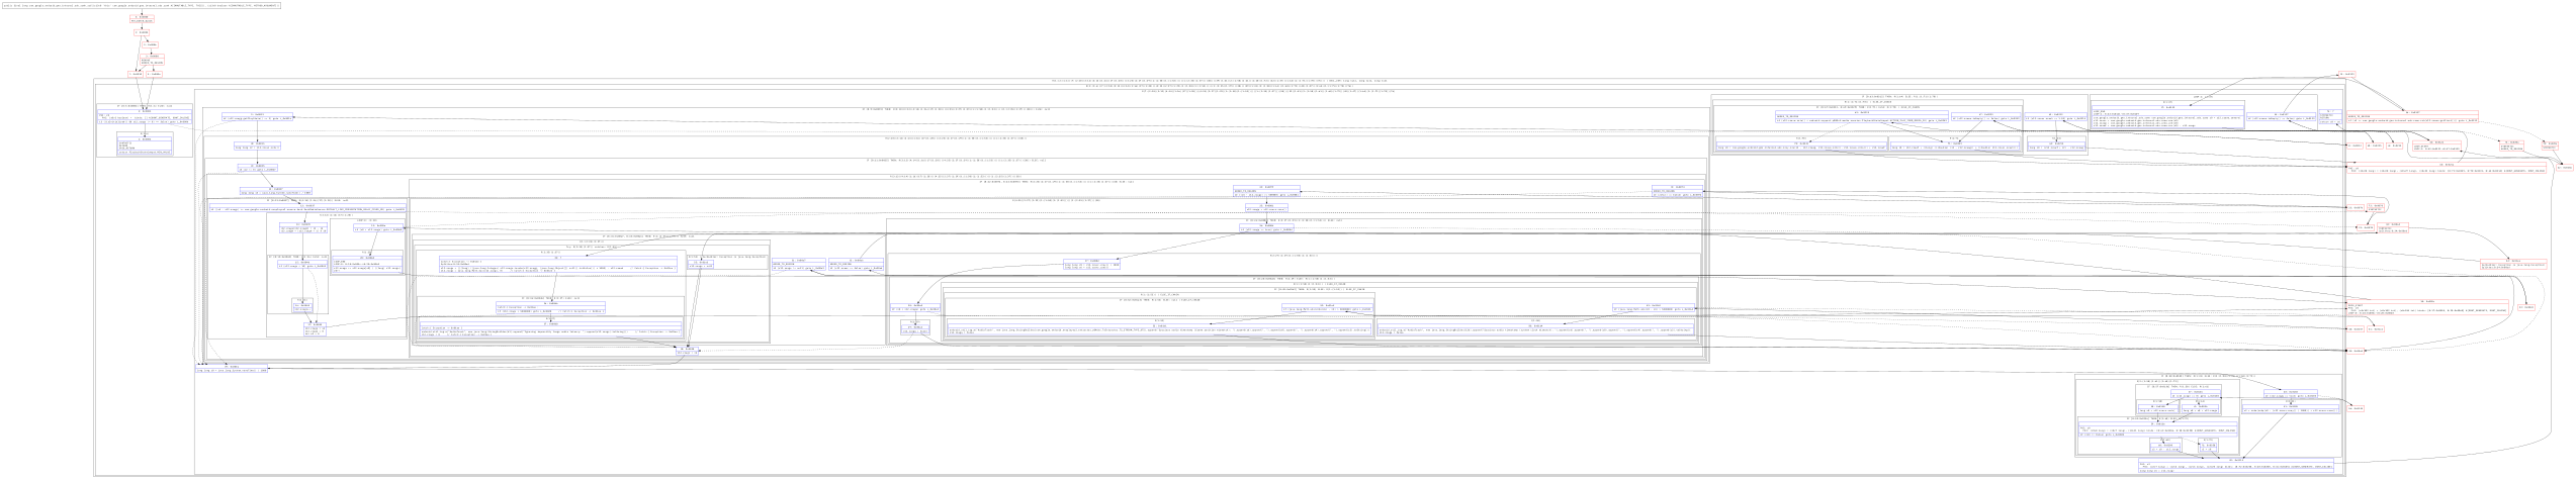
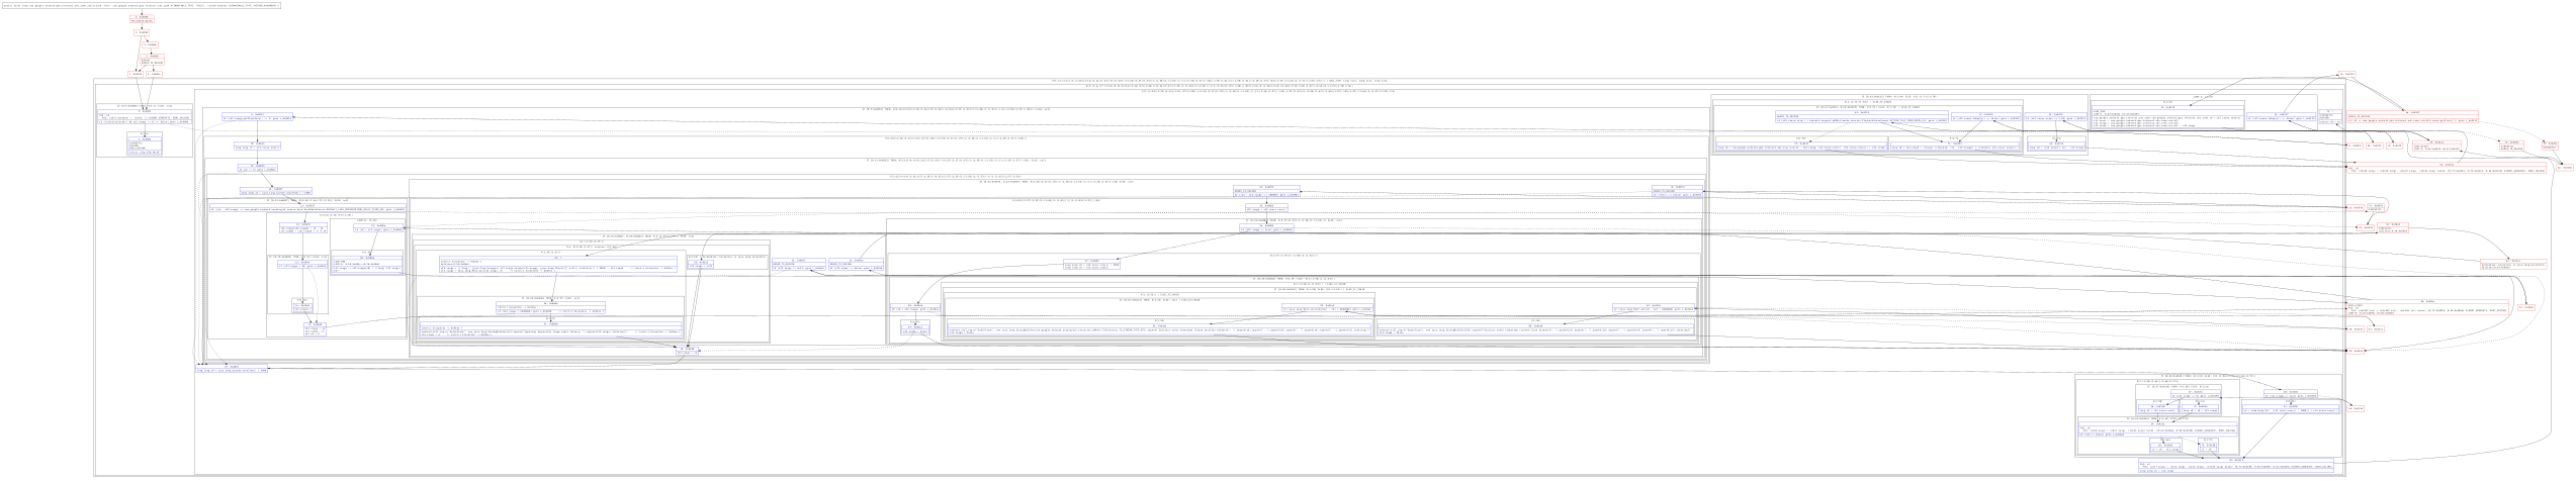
  digraph {
    fontname="IBM Plex Mono"
    node [color=blue fontname="IBM Plex Mono" shape=record]
    edge [fontname="IBM Plex Mono"]
-   n1 [label="{6\:\ 0x000d|SYNTHETIC\lRETURN\lORIG_RETURN\l|return PlaybackStateCompat.MIN_VALUE\l}"]
+   n1 [label="{6\:\ 0x000d|SYNTHETIC\lRETURN\lORIG_RETURN\l|return Long.MIN_VALUE\l}"]
    n2 [label="{5\:\ 0x000b|PHI: r0 \l  PHI: (r0v2 boolean) =  binds: [] A[DONT_GENERATE, DONT_INLINE]\l|if ((isInitialized() && r12.zzagu != 0) == false) goto L_0x000d\l}"]
    n3 [label="{16\:\ 0x004f|r12.zzagn++\l}"]
    n4 [label="{15\:\ 0x004d|if (r12.zzagn \< 10) goto L_0x004f\l}"]
    n5 [label="{20\:\ 0x0060|LOOP_END\lLOOP:0: B:18:0x005c\-\>B:20:0x0060\l|r12.zzago += r12.zzage[r0] \/ ((long) r12.zzagn)\lr0++\l}"]
    n6 [label="{19\:\ 0x005e|if (r0 \< r12.zzagn) goto L_0x0060\l}"]
    n7 [label="{14\:\ 0x0039|r12.zzage[r12.zzagm] = r2 \- r4\lr12.zzagm = (r12.zzagm + 1) % 10\l}"]
    n8 [label="{17\:\ 0x0055|r12.zzagp = r4\lr12.zzago = 0\lint r0 = 0\l}"]
    n9 [label="{13\:\ 0x0037|if ((r4 \- r12.zzagp) \>= com.google.android.exoplayer2.source.dash.DashMediaSource.DEFAULT_LIVE_PRESENTATION_DELAY_FIXED_MS) goto L_0x0039\l}"]
    n10 [label="{29\:\ 0x00a2|r12.zzagq = false\l}"]
    n11 [label="{50\:\ 0x0164|android.util.Log.w(\"AudioTrack\", new java.lang.StringBuilder(136).append(\"Spurious audio timestamp (system clock mismatch): \").append(r6).append(\", \").append(r0).append(\", \").append(r4).append(\", \").append(r2).toString())\lr12.zzagq = false\l}"]
    n12 [label="{53\:\ 0x01b1|android.util.Log.w(\"AudioTrack\", new java.lang.StringBuilder(com.google.android.exoplayer2.extractor.p046ts.TsExtractor.TS_STREAM_TYPE_DTS).append(\"Spurious audio timestamp (frame position mismatch): \").append(r6).append(\", \").append(r0).append(\", \").append(r4).append(\", \").append(r2).toString())\lr12.zzagq = false\l}"]
    n13 [label="{52\:\ 0x01af|if (java.lang.Math.abs(zzdo(r6) \- r2) \> 5000000) goto L_0x01b1\l}"]
    n14 [label="{49\:\ 0x0162|if (java.lang.Math.abs(r0 \- r4) \> 5000000) goto L_0x0164\l}"]
    n15 [label="{28\:\ 0x00a0|if (r0 \< r12.zzagw) goto L_0x00a2\l}"]
    n16 [label="{27\:\ 0x008d|long long r0 = r12.zzavz.zzey() \/ 1000\llong long r6 = r12.zzavz.zzez()\l}"]
    n17 [label="{26\:\ 0x008b|if (r12.zzagq == true) goto L_0x008d\l}"]
    n18 [label="{37\:\ 0x00d8|Catch:\{ Exception \-\> 0x01ee \}\l|android.util.Log.w(\"AudioTrack\", new java.lang.StringBuilder(61).append(\"Ignoring impossibly large audio latency: \").append(r12.zzagx).toString())     \/\/ Catch:\{ Exception \-\> 0x01ee \}\lr12.zzagx = 0     \/\/ Catch:\{ Exception \-\> 0x01ee \}\l}"]
    n19 [label="{36\:\ 0x00d6|Catch:\{ Exception \-\> 0x01ee \}\l|if (r12.zzagx \> 5000000) goto L_0x00d8     \/\/ Catch:\{ Exception \-\> 0x01ee \}\l}"]
    n20 [label="{35\:\ ?|Catch:\{ Exception \-\> 0x01ee \}\lSplitter:B:34:0x00ad\l|r12.zzagx = (((long) ((java.lang.Integer) r12.zzags.invoke(r12.zzagg, (java.lang.Object[]) null)).intValue()) * 1000) \- r12.zzawd     \/\/ Catch:\{ Exception \-\> 0x01ee \}\lr12.zzagx = java.lang.Math.max(r12.zzagx, 0)     \/\/ Catch:\{ Exception \-\> 0x01ee \}\l}"]
    n21 [label="{55\:\ 0x01ef|r12.zzags = null\l}"]
    n22 [label="{31\:\ 0x00a7|ADDED_TO_REGION\l|if (r12.zzags != null) goto L_0x00a9\l}"]
    n23 [label="{33\:\ 0x00ab|ADDED_TO_REGION\l|if (r12.zzawc == false) goto L_0x00ad\l}"]
    n24 [label="{25\:\ 0x0081|r12.zzagq = r12.zzavz.zzex()\l}"]
    n25 [label="{38\:\ 0x00f8|r12.zzagr = r4\l}"]
    n26 [label="{22\:\ 0x0074|ADDED_TO_REGION\l|if (zzhu() == false) goto L_0x0076\l}"]
    n27 [label="{24\:\ 0x007f|ADDED_TO_REGION\l|if ((r4 \- r12.zzagr) \>= 500000) goto L_0x0081\l}"]
    n28 [label="{12\:\ 0x0027|long long r4 = java.lang.System.nanoTime() \/ 1000\l}"]
    n29 [label="{11\:\ 0x0025|if (r2 != 0) goto L_0x0027\l}"]
    n30 [label="{10\:\ 0x001b|long long r2 = r12.zzavz.zzdv()\l}"]
    n31 [label="{9\:\ 0x0019|if (r12.zzagg.getPlayState() == 3) goto L_0x001b\l}"]
    n32 [label="{41\:\ 0x0105|r2 = zzdo(zzdp(r0 \- (r12.zzavz.zzey() \/ 1000)) + r12.zzavz.zzez())\l}"]
    n33 [label="{58\:\ 0x01f8|long r0 = r12.zzavz.zzdv()\l}"]
    n34 [label="{61\:\ 0x0206|long r0 = r0 + r12.zzago\l}"]
    n35 [label="{57\:\ 0x01f6|if (r12.zzagn == 0) goto L_0x01f8\l}"]
    n36 [label="{60\:\ 0x0200|r2 = r0 \- r12.zzagx\l}"]
    n37 [label="{72\:\ 0x0258|r2 = r0\l}"]
    n38 [label="{59\:\ 0x01fe|PHI: r0 \l  PHI: (r0v8 long) = (r0v7 long), (r0v11 long) binds: [B:61:0x0206, B:58:0x01f8] A[DONT_GENERATE, DONT_INLINE]\l|if (r13 == false) goto L_0x0200\l}"]
    n39 [label="{40\:\ 0x0103|if (r12.zzagq == true) goto L_0x0105\l}"]
    n40 [label="{47\:\ 0x0139|LOOP_END\lLOOP:1: B:43:0x0121\-\>B:47:0x0139\l|com.google.android.gms.internal.ads.zzmo com.google.android.gms.internal.ads.zzmo r0 = r12.zzawa.remove()\lr12.zzasc = com.google.android.gms.internal.ads.zzmo.zza(r0)\lr12.zzawg = com.google.android.gms.internal.ads.zzmo.zzb(r0)\lr12.zzawf = com.google.android.gms.internal.ads.zzmo.zzc(r0) \- r12.zzagv\l}"]
    n41 [label="{44\:\ 0x0127|if (r12.zzawa.isEmpty() == false) goto L_0x0129\l}"]
    n42 [label="{64\:\ 0x0214|long r0 = (r12.zzawf + r2) \- r12.zzawg\l}"]
    n43 [label="{71\:\ 0x0249|long r0 = r12.zzawf + ((long) (((double) (r2 \- r12.zzawg)) * ((double) r12.zzasc.zzauh)))\l}"]
    n44 [label="{70\:\ 0x0231|long r0 = com.google.android.gms.internal.ads.zzsy.zza(r2 \- r12.zzawg, r12.zzavw.zzhz(), r12.zzavw.zzia()) + r12.zzawf\l}"]
    n45 [label="{67\:\ 0x0223|if (r12.zzawa.isEmpty() == false) goto L_0x0249\l}"]
    n46 [label="{69\:\ 0x022f|ADDED_TO_REGION\l|if (r12.zzavw.zzia() \< android.support.p000v4.media.session.PlaybackStateCompat.ACTION_PLAY_FROM_MEDIA_ID) goto L_0x0249\l}"]
    n47 [label="{63\:\ 0x0212|if (r12.zzasc.zzauh == 1.0f) goto L_0x0214\l}"]
    n48 [label="{39\:\ 0x00fa|long long r0 = java.lang.System.nanoTime() \/ 1000\l}"]
    n49 [label="{42\:\ 0x011f|PHI: r2 \l  PHI: (r2v7 long) = (r2v4 long), (r2v6 long), (r2v20 long) binds: [B:72:0x0258, B:60:0x0200, B:41:0x0105] A[DONT_GENERATE, DONT_INLINE]\l|long long r6 = r12.zzagv\l}"]
    n50 [label="{76\:\ ?|SYNTHETIC\lRETURN\l|return r0 + r6\l}"]
    n51 [color=red label="{8\:\ 0x0012}"]
    n52 [color=red label="{18\:\ 0x005c|ORIG_START\lPHI: r0 \l  PHI: (r0v103 int) = (r0v102 int), (r0v104 int) binds: [B:17:0x0055, B:20:0x0060] A[DONT_GENERATE, DONT_INLINE]\lLOOP:0: B:18:0x005c\-\>B:20:0x0060\l}"]
    n53 [color=red label="{73\:\ 0x0070|SYNTHETIC\l}"]
    n54 [color=red label="{21\:\ 0x0070}"]
    n55 [color=red label="{30\:\ 0x00a5}"]
    n56 [color=red label="{51\:\ 0x01a1}"]
    n57 [color=red label="{48\:\ 0x0157}"]
    n58 [color=red label="{32\:\ 0x00a9}"]
    n59 [color=red label="{34\:\ 0x00ad|SYNTHETIC\lSplitter:B:34:0x00ad\l}"]
    n60 [color=red label="{23\:\ 0x0076}"]
    n61 [color=red label="{56\:\ 0x01f4}"]
    n62 [color=red label="{43\:\ 0x0121|LOOP_START\lLOOP:1: B:43:0x0121\-\>B:47:0x0139\l}"]
    n63 [color=red label="{45\:\ 0x0129}"]
    n64 [color=red label="{75\:\ 0x020a|SYNTHETIC\lADDED_TO_REGION\l}"]
    n65 [color=red label="{65\:\ 0x021a|PHI: r0 \l  PHI: (r0v28 long) = (r0v20 long), (r0v27 long), (r0v32 long) binds: [B:71:0x0249, B:70:0x0231, B:64:0x0214] A[DONT_GENERATE, DONT_INLINE]\l}"]
    n66 [color=red label="{68\:\ 0x0225}"]
    n67 [color=red label="{66\:\ 0x021d}"]
    n68 [color=red label="{54\:\ 0x01ee|ExcHandler: Exception (e java.lang.Exception)\lSplitter:B:34:0x00ad\l}"]
    n69 [color=red label="{46\:\ 0x0137|ADDED_TO_REGION\l|if (r2 \>= com.google.android.gms.internal.ads.zzmo.zzb(r12.zzawa.getFirst())) goto L_0x0139\l}"]
    n70 [color=red label="{62\:\ 0x020a}"]
    n71 [color=red label="{0\:\ 0x0000|MTH_ENTER_BLOCK\l}"]
    n72 [color=red label="{1\:\ 0x0004}"]
    n73 [color=red label="{2\:\ 0x0006}"]
    n74 [color=red label="{7\:\ 0x0010}"]
    n75 [color=red label="{3\:\ 0x0008|REMOVE\lADDED_TO_REGION\l}"]
    n76 [color=red label="{4\:\ 0x000a}"]
    n77 [color=red label="{74\:\ 0x020a|SYNTHETIC\l}"]
    n78 [label="{public final long com.google.android.gms.internal.ads.zzmh.zzf((r12v0 'this' com.google.android.gms.internal.ads.zzmh A[IMMUTABLE_TYPE, THIS]), (r13v0 boolean A[IMMUTABLE_TYPE, METHOD_ARGUMENT])) }" color=""]
    subgraph cluster_1 {
      label="R(1:(2:(1:6)|(7:(2:10|(3:12|(4:14|(1:16)|17|(1:20))|(4:25|(2:27|(1:29)(1:(1:50)(1:(1:53))))|(1:(2:35|(1:37)))|38)))|39|(1:41)(2:(1:58)(1:61)|(1:60)(1:72))|42|(1:47)|(1:64)(1:(1:71)(1:70))|76))) | DECL_VAR: long null, long null, long null\l"
      subgraph cluster_2 {
        label="R(2:(1:6)|(7:(2:10|(3:12|(4:14|(1:16)|17|(1:20))|(4:25|(2:27|(1:29)(1:(1:50)(1:(1:53))))|(1:(2:35|(1:37)))|38)))|39|(1:41)(2:(1:58)(1:61)|(1:60)(1:72))|42|(1:47)|(1:64)(1:(1:71)(1:70))|76))"
        subgraph cluster_3 {
          label="IF [B:5:0x000b] THEN: R(1:6) ELSE: null"
          n2
          subgraph cluster_4 {
            label="R(1:6)"
            n1
          }
        }
        subgraph cluster_5 {
          label="R(7:(2:10|(3:12|(4:14|(1:16)|17|(1:20))|(4:25|(2:27|(1:29)(1:(1:50)(1:(1:53))))|(1:(2:35|(1:37)))|38)))|39|(1:41)(2:(1:58)(1:61)|(1:60)(1:72))|42|(1:47)|(1:64)(1:(1:71)(1:70))|76)"
          n48
          n49
          n50
          subgraph cluster_6 {
            label="IF [B:9:0x0019] THEN: R(2:10|(3:12|(4:14|(1:16)|17|(1:20))|(4:25|(2:27|(1:29)(1:(1:50)(1:(1:53))))|(1:(2:35|(1:37)))|38))) ELSE: null"
            n31
            subgraph cluster_7 {
              label="R(2:10|(3:12|(4:14|(1:16)|17|(1:20))|(4:25|(2:27|(1:29)(1:(1:50)(1:(1:53))))|(1:(2:35|(1:37)))|38)))"
              n30
              subgraph cluster_8 {
                label="IF [B:11:0x0025] THEN: R(3:12|(4:14|(1:16)|17|(1:20))|(4:25|(2:27|(1:29)(1:(1:50)(1:(1:53))))|(1:(2:35|(1:37)))|38)) ELSE: null"
                n29
                subgraph cluster_9 {
                  label="R(3:12|(4:14|(1:16)|17|(1:20))|(4:25|(2:27|(1:29)(1:(1:50)(1:(1:53))))|(1:(2:35|(1:37)))|38))"
                  n28
                  subgraph cluster_10 {
                    label="IF [B:13:0x0037] THEN: R(4:14|(1:16)|17|(1:20)) ELSE: null"
                    n9
                    subgraph cluster_11 {
                      label="R(4:14|(1:16)|17|(1:20))"
                      n7
                      n8
                      subgraph cluster_12 {
                        label="IF [B:15:0x004d] THEN: R(1:16) ELSE: null"
                        n4
                        subgraph cluster_13 {
                          label="R(1:16)"
                          n3
                        }
                      }
                      subgraph cluster_14 {
                        label="LOOP:0: (1:20)"
                        n6
                        subgraph cluster_15 {
                          label="R(1:20)"
                          n5
                        }
                      }
                    }
                  }
                  subgraph cluster_16 {
                    label="IF [B:22:0x0074, B:24:0x007f] THEN: R(4:25|(2:27|(1:29)(1:(1:50)(1:(1:53))))|(1:(2:35|(1:37)))|38) ELSE: null"
                    n26
                    n27
                    subgraph cluster_17 {
                      label="R(4:25|(2:27|(1:29)(1:(1:50)(1:(1:53))))|(1:(2:35|(1:37)))|38)"
                      n24
                      n25
                      subgraph cluster_18 {
                        label="IF [B:26:0x008b] THEN: R(2:27|(1:29)(1:(1:50)(1:(1:53)))) ELSE: null"
                        n17
                        subgraph cluster_19 {
                          label="R(2:27|(1:29)(1:(1:50)(1:(1:53))))"
                          n16
                          subgraph cluster_20 {
                            label="IF [B:28:0x00a0] THEN: R(1:29) ELSE: R(1:(1:50)(1:(1:53)))"
                            n15
                            subgraph cluster_21 {
                              label="R(1:29)"
                              n10
                            }
                            subgraph cluster_22 {
                              label="R(1:(1:50)(1:(1:53))) | ELSE_IF_CHAIN\l"
                              subgraph cluster_23 {
                                label="IF [B:49:0x0162] THEN: R(1:50) ELSE: R(1:(1:53)) | ELSE_IF_CHAIN\l"
                                n14
                                subgraph cluster_24 {
                                  label="R(1:50)"
                                  n11
                                }
                                subgraph cluster_25 {
                                  label="R(1:(1:53)) | ELSE_IF_CHAIN\l"
                                  subgraph cluster_26 {
                                    label="IF [B:52:0x01af] THEN: R(1:53) ELSE: null | ELSE_IF_CHAIN\l"
                                    n13
                                    subgraph cluster_27 {
                                      label="R(1:53)"
                                      n12
                                    }
                                  }
                                }
                              }
                            }
                          }
                        }
                      }
                      subgraph cluster_28 {
                        label="IF [B:31:0x00a7, B:33:0x00ab] THEN: R(1:(2:35|(1:37))) ELSE: null"
                        n22
                        n23
                        subgraph cluster_29 {
                          label="R(1:(2:35|(1:37)))"
                          subgraph cluster_30 {
                            label="Try: R(2:35|(1:37)) catches: R(1:55)"
                            subgraph cluster_31 {
                              label="R(2:35|(1:37))"
                              n20
                              subgraph cluster_32 {
                                label="IF [B:36:0x00d6] THEN: R(1:37) ELSE: null"
                                n19
                                subgraph cluster_33 {
                                  label="R(1:37)"
                                  n18
                                }
                              }
                            }
                            subgraph cluster_34 {
                              label="R(1:55) | ExcHandler: Exception (e java.lang.Exception)\l"
                              n21
                            }
                          }
                        }
                      }
                    }
                  }
                }
              }
            }
          }
          subgraph cluster_35 {
            label="IF [B:40:0x0103] THEN: R(1:41) ELSE: R(2:(1:58)(1:61)|(1:60)(1:72))"
            n39
            subgraph cluster_36 {
              label="R(1:41)"
              n32
            }
            subgraph cluster_37 {
              label="R(2:(1:58)(1:61)|(1:60)(1:72))"
              subgraph cluster_38 {
                label="IF [B:57:0x01f6] THEN: R(1:58) ELSE: R(1:61)"
                n35
                subgraph cluster_39 {
                  label="R(1:58)"
                  n33
                }
                subgraph cluster_40 {
                  label="R(1:61)"
                  n34
                }
              }
              subgraph cluster_41 {
                label="IF [B:59:0x01fe] THEN: R(1:60) ELSE: R(1:72)"
                n38
                subgraph cluster_42 {
                  label="R(1:60)"
                  n36
                }
                subgraph cluster_43 {
                  label="R(1:72)"
                  n37
                }
              }
            }
          }
          subgraph cluster_44 {
            label="LOOP:1: (1:47)"
            n41
            subgraph cluster_45 {
              label="R(1:47)"
              n40
            }
          }
          subgraph cluster_46 {
            label="IF [B:63:0x0212] THEN: R(1:64) ELSE: R(1:(1:71)(1:70))"
            n47
            subgraph cluster_47 {
              label="R(1:64)"
              n42
            }
            subgraph cluster_48 {
              label="R(1:(1:71)(1:70)) | ELSE_IF_CHAIN\l"
              subgraph cluster_49 {
                label="IF [B:67:0x0223, B:69:0x022f] THEN: R(1:71) ELSE: R(1:70) | ELSE_IF_CHAIN\l"
                n45
                n46
                subgraph cluster_50 {
                  label="R(1:71)"
                  n43
                }
                subgraph cluster_51 {
                  label="R(1:70)"
                  n44
                }
              }
            }
          }
        }
      }
    }
    subgraph cluster_52 {
      label="R(1:55) | ExcHandler: Exception (e java.lang.Exception)\l"
    }
    n2 -> n1
    n2 -> n51 [style=dashed]
    n3 -> n8
    n4 -> n3
    n4 -> n8 [style=dashed]
    n5 -> n52
    n6 -> n5
    n6 -> n53 [style=dashed]
    n7 -> n4
    n8 -> n52
    n9 -> n7
    n9 -> n54 [style=dashed]
    n10 -> n25 [style=dashed]
    n10 -> n55
    n11 -> n55
    n12 -> n55
    n13 -> n12
    n13 -> n55 [style=dashed]
    n14 -> n11
    n14 -> n56 [style=dashed]
    n15 -> n10
    n15 -> n57 [style=dashed]
    n16 -> n15
    n17 -> n16
    n17 -> n55 [style=dashed]
    n18 -> n25
    n19 -> n18
    n19 -> n25 [style=dashed]
    n20 -> n19
    n21 -> n25
    n21 -> n25
    n22 -> n25 [style=dashed]
    n22 -> n58
    n23 -> n59
    n24 -> n17
    n25 -> n48
    n26 -> n48 [style=dashed]
    n26 -> n60
    n27 -> n24
    n27 -> n48 [style=dashed]
    n28 -> n9
    n29 -> n28
    n29 -> n48 [style=dashed]
    n30 -> n29
    n31 -> n30
    n31 -> n48 [style=dashed]
    n32 -> n49
    n33 -> n38
    n34 -> n38
    n35 -> n33
    n35 -> n34 [style=dashed]
    n36 -> n49
    n37 -> n49
    n38 -> n36
    n38 -> n37 [style=dashed]
    n39 -> n32
    n39 -> n61 [style=dashed]
    n40 -> n62
    n41 -> n63
    n41 -> n64 [style=dashed]
    n42 -> n65
    n43 -> n65
    n44 -> n65
    n45 -> n43
    n45 -> n66 [style=dashed]
    n46 -> n43
    n46 -> n44 [style=dashed]
    n47 -> n42
    n47 -> n67 [style=dashed]
    n48 -> n39
    n49 -> n62
    n51 -> n31
    n52 -> n6
    n53 -> n54
    n54 -> n26
    n55 -> n22
    n56 -> n13
    n57 -> n14
    n58 -> n23
    n59 -> n20
    n59 -> n68
    n60 -> n27
    n61 -> n35
    n62 -> n41
    n63 -> n69
    n64 -> n70
    n65 -> n50
    n66 -> n46
    n67 -> n45
    n68 -> n21
    n69 -> n40
    n69 -> n77 [style=dashed]
    n70 -> n47
    n71 -> n72
    n72 -> n73
    n72 -> n74
    n73 -> n75
    n74 -> n2
    n75 -> n74
    n75 -> n76
    n76 -> n2
    n77 -> n70
    n78 -> n71
  }
